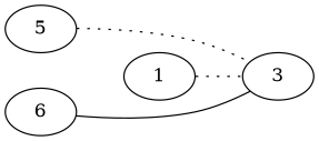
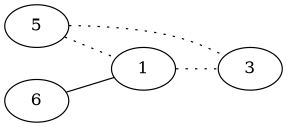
  graph {
    rankdir=LR
    edge [style=dotted]
    n1 [label=5]
    n2 [label=1]
    n3 [label=3]
    n4 [label=6]
+   n1 -- n2
    n1 -- n3
    n2 -- n3
-   n4 -- n3 [style=""]
+   n4 -- n2 [style=""]
  }
